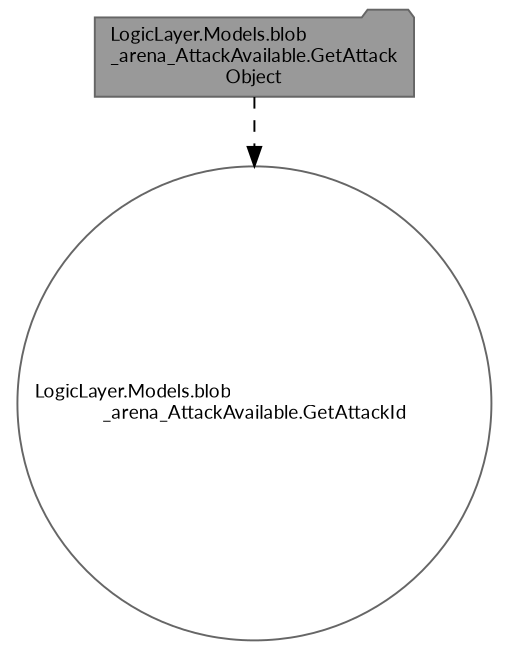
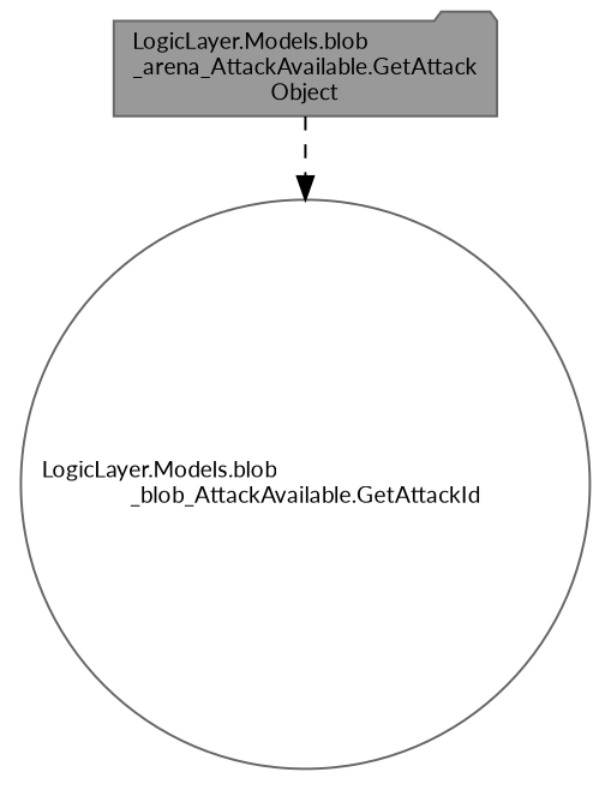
  digraph {
    rankdir=TB
    fontname=Lato
    node [fontname=Lato fontsize=10 style=filled]
    n1 [color=gray40 fillcolor=grey60 fontcolor=black height=0.2 label="LogicLayer.Models.blob\l_arena_AttackAvailable.GetAttack\lObject" shape=folder width=0.4]
-   n2 [color=grey40 fillcolor=white height=0.2 label="LogicLayer.Models.blob\l_arena_AttackAvailable.GetAttackId" shape=circle width=0.4]
+   n2 [color=grey40 fillcolor=white height=0.2 label="LogicLayer.Models.blob\l_blob_AttackAvailable.GetAttackId" shape=circle width=0.4]
    n1 -> n2 [color=black fontname=Lato fontsize=10 labelfontname=Helvetica labelfontsize=10 style=dashed]
  }
